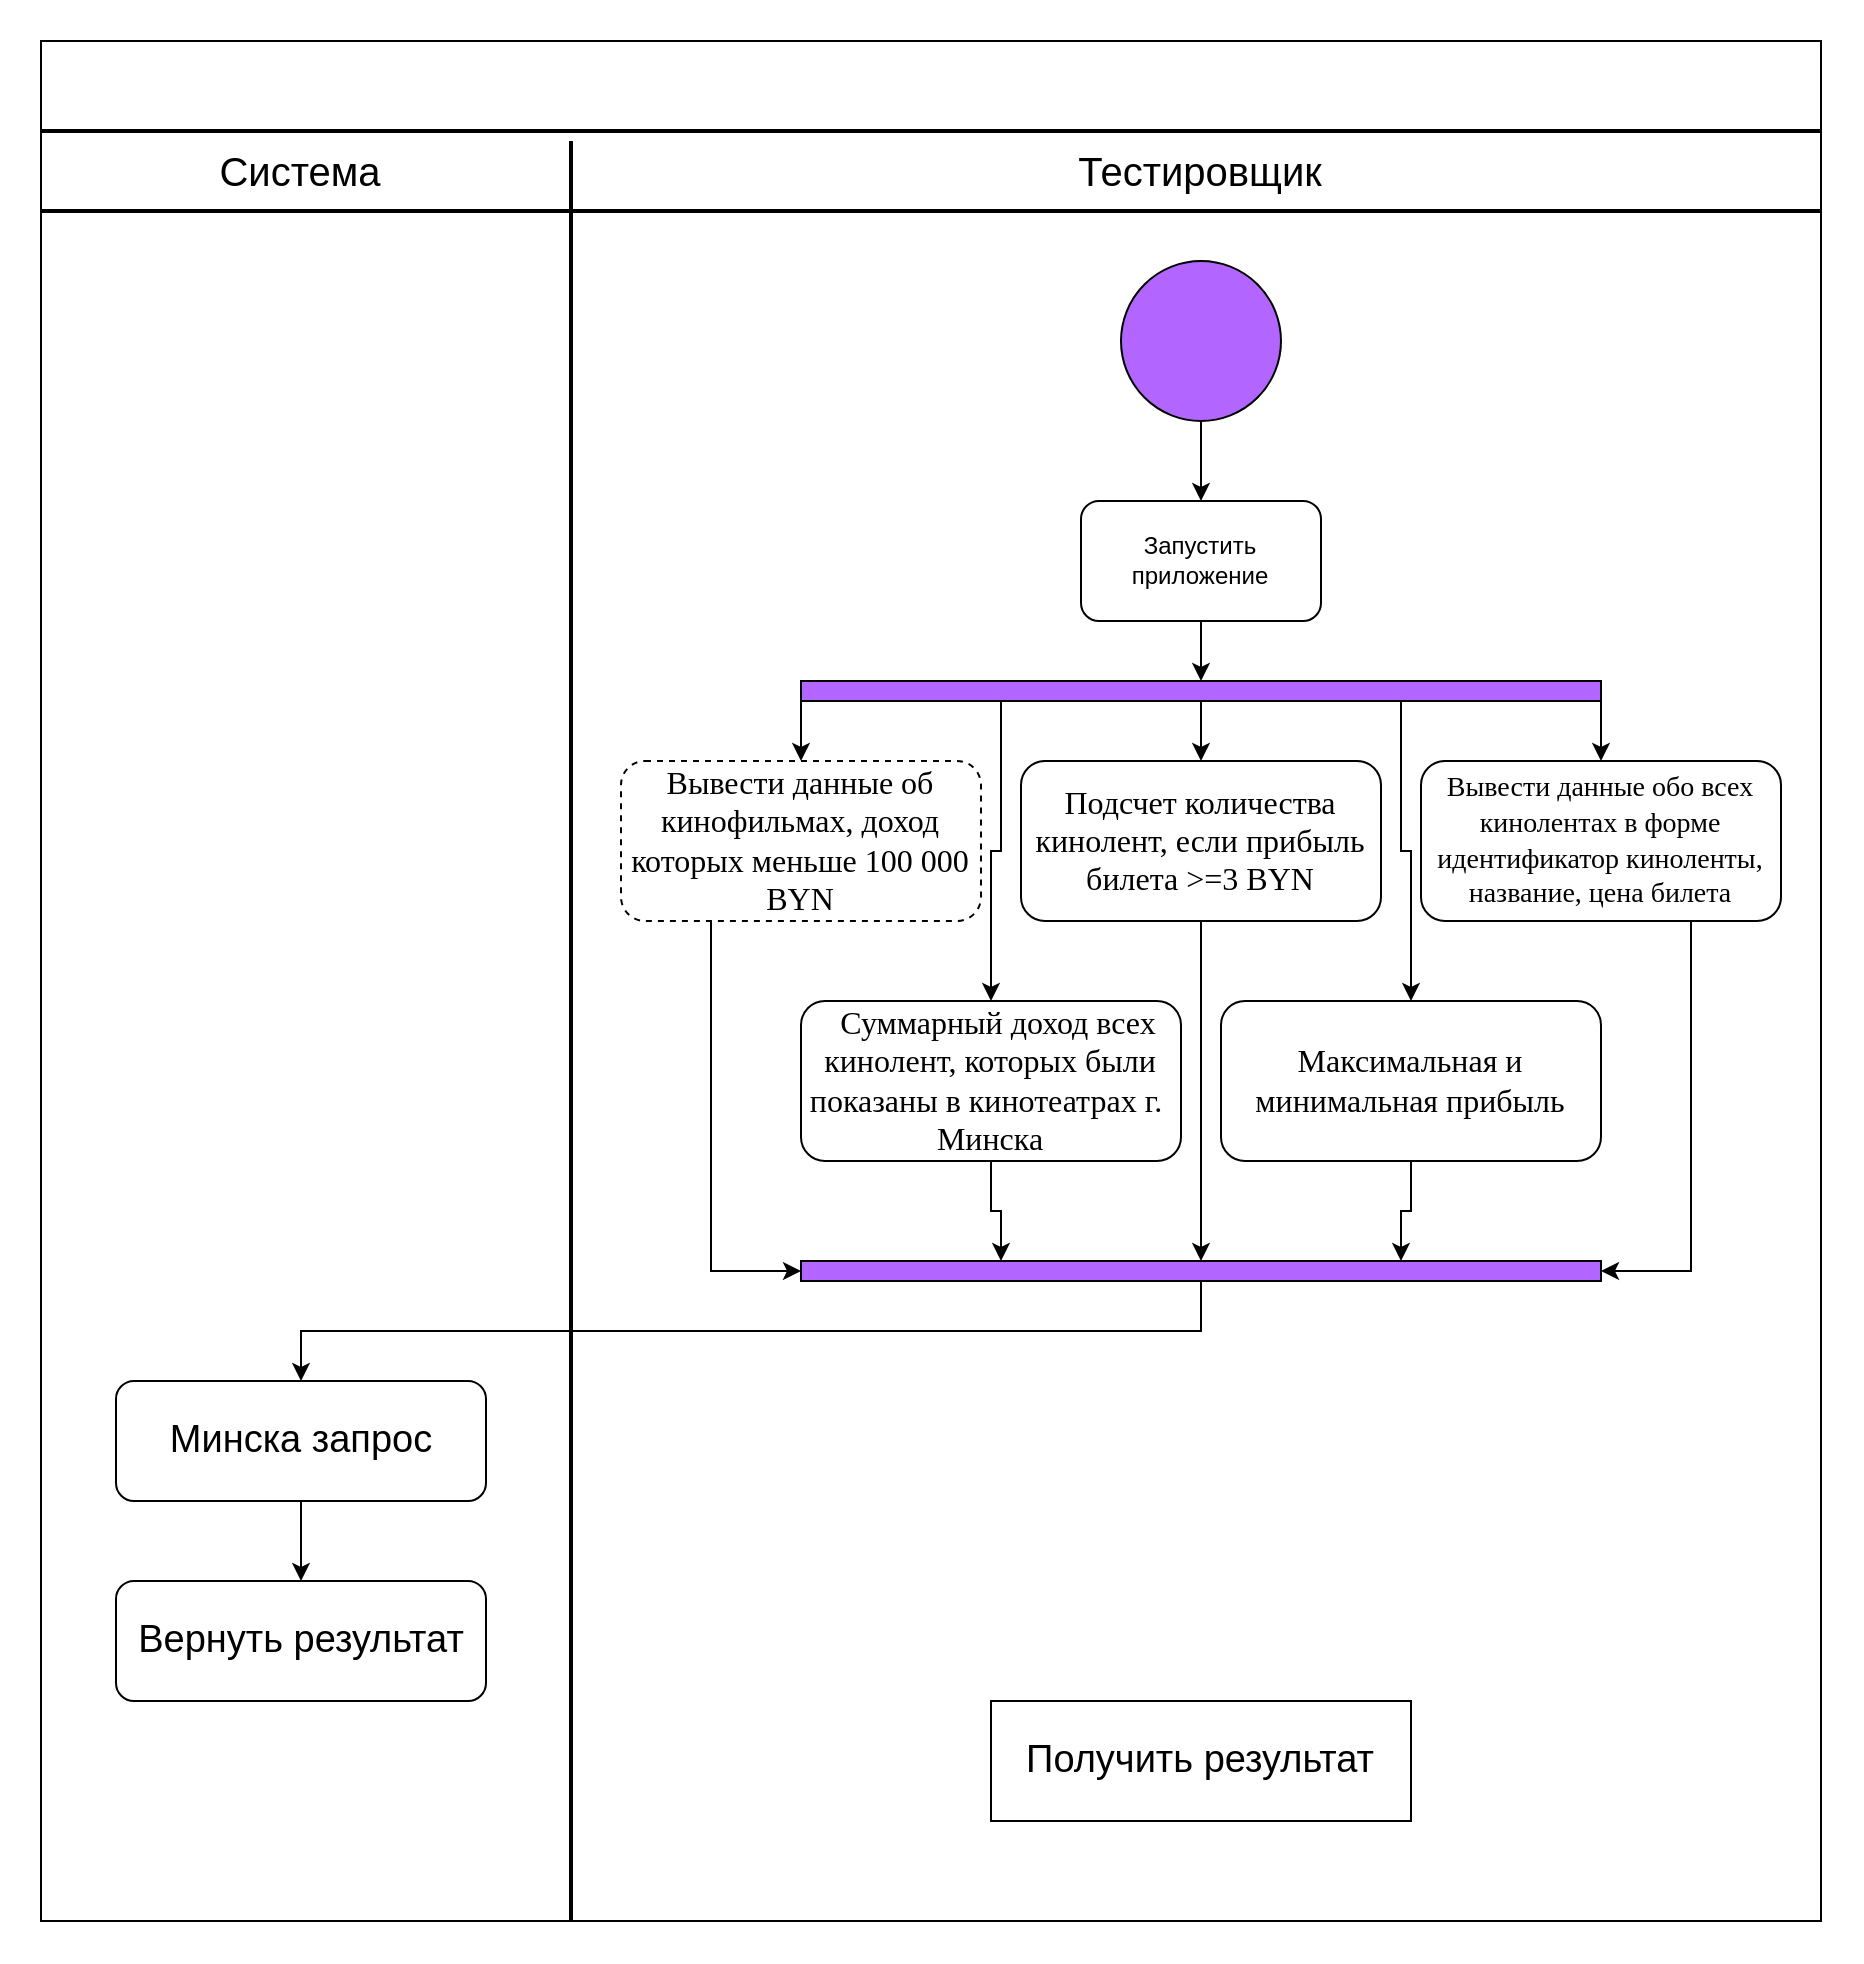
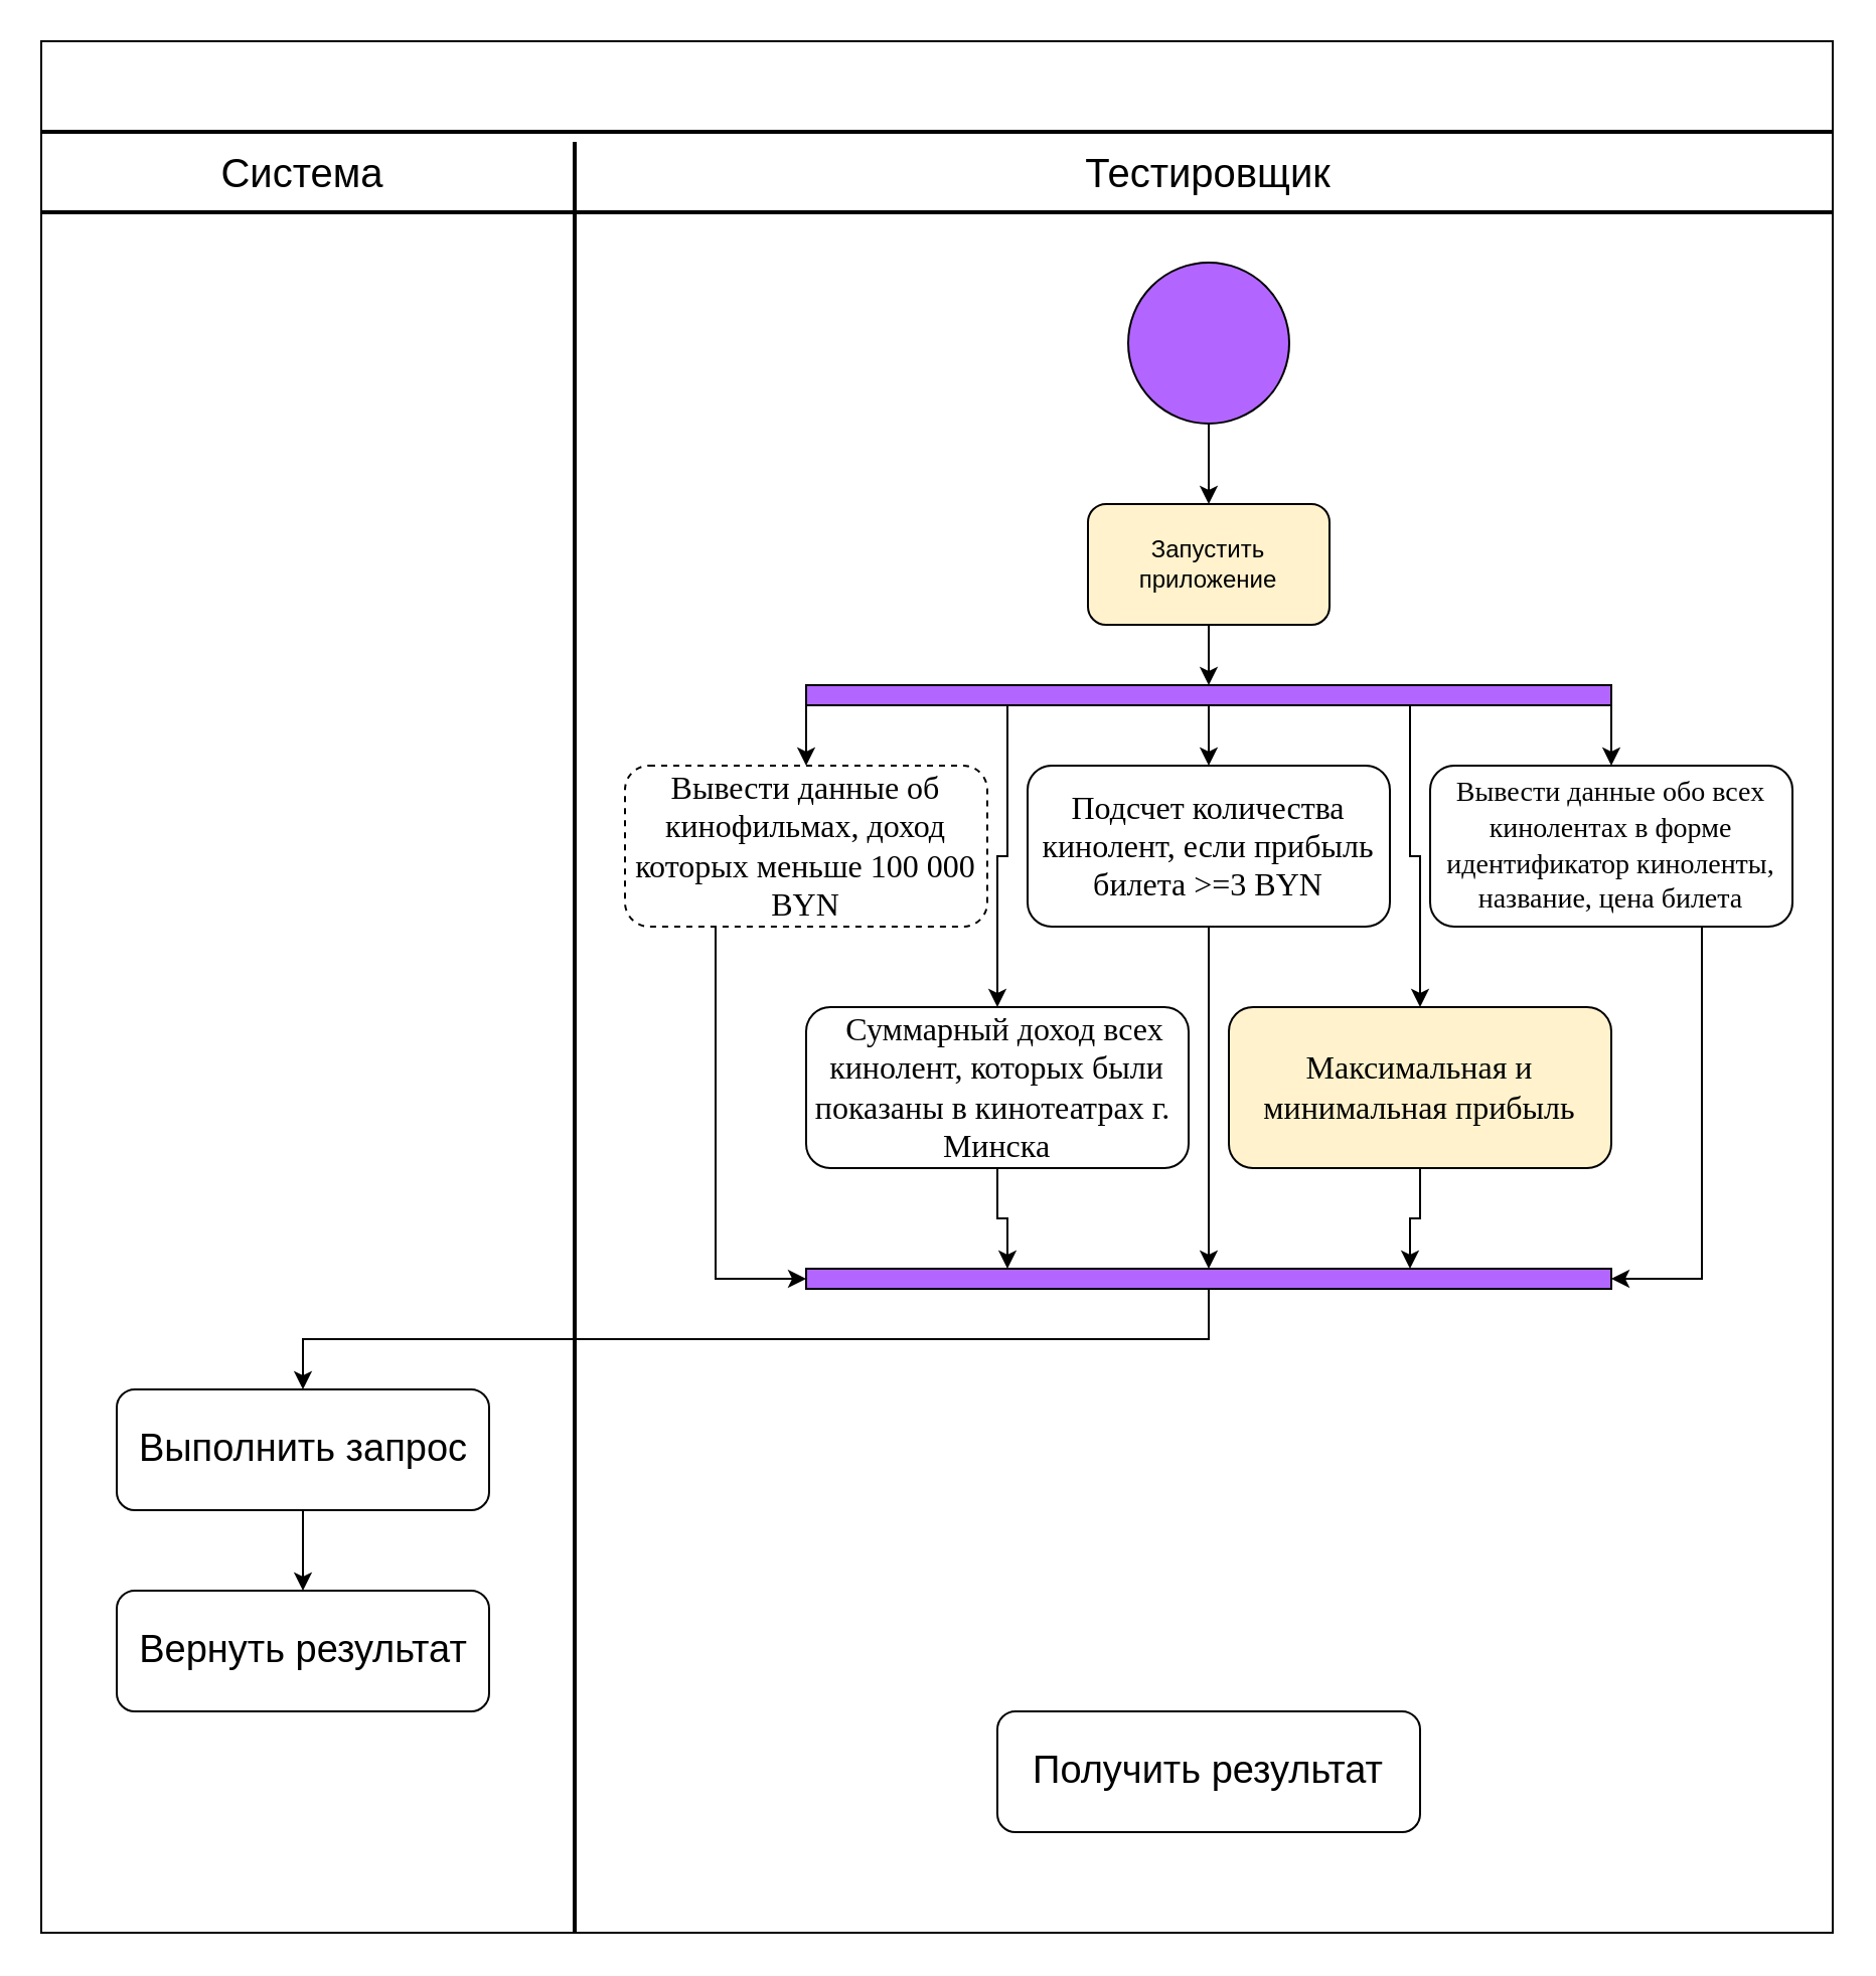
  <mxCell id="0" />
  <mxCell id="1" parent="0" />
  <mxCell id="2" value="" style="rounded=0;whiteSpace=wrap;html=1;" vertex="1" parent="1"><mxGeometry x="20" y="20" width="890" height="940" as="geometry" /></mxCell>
  <mxCell id="3" value="" style="line;strokeWidth=2;html=1;" vertex="1" parent="1"><mxGeometry x="20" y="60" width="890" height="10" as="geometry" /></mxCell>
  <mxCell id="4" value="" style="line;strokeWidth=2;html=1;" vertex="1" parent="1"><mxGeometry x="20" y="100" width="890" height="10" as="geometry" /></mxCell>
  <mxCell id="5" value="" style="line;strokeWidth=2;direction=south;html=1;" vertex="1" parent="1"><mxGeometry x="280" y="70" width="10" height="890" as="geometry" /></mxCell>
  <mxCell id="6" value="&lt;font style=&quot;font-size: 20px;&quot;&gt;Система&lt;/font&gt;" style="text;html=1;align=center;verticalAlign=middle;whiteSpace=wrap;rounded=0;" vertex="1" parent="1"><mxGeometry x="120" y="70" width="60" height="30" as="geometry" /></mxCell>
  <mxCell id="7" value="&lt;font style=&quot;font-size: 20px;&quot;&gt;Тестировщик&lt;/font&gt;" style="text;html=1;align=center;verticalAlign=middle;whiteSpace=wrap;rounded=0;" vertex="1" parent="1"><mxGeometry x="570" y="70" width="60" height="30" as="geometry" /></mxCell>
  <mxCell id="8" style="edgeStyle=orthogonalEdgeStyle;rounded=0;orthogonalLoop=1;jettySize=auto;html=1;exitX=0.5;exitY=1;exitDx=0;exitDy=0;" edge="1" parent="1" source="9" target="11"><mxGeometry relative="1" as="geometry" /></mxCell>
  <mxCell id="9" value="" style="ellipse;whiteSpace=wrap;html=1;aspect=fixed;fillColor=#B266FF;" vertex="1" parent="1"><mxGeometry x="560" y="130" width="80" height="80" as="geometry" /></mxCell>
  <mxCell id="10" style="edgeStyle=orthogonalEdgeStyle;rounded=0;orthogonalLoop=1;jettySize=auto;html=1;exitX=0.5;exitY=1;exitDx=0;exitDy=0;entryX=0.5;entryY=0;entryDx=0;entryDy=0;" edge="1" parent="1" source="11" target="17"><mxGeometry relative="1" as="geometry" /></mxCell>
- <mxCell id="11" value="Запустить приложение" style="rounded=1;whiteSpace=wrap;html=1;" vertex="1" parent="1"><mxGeometry x="540" y="250" width="120" height="60" as="geometry" /></mxCell>
+ <mxCell id="11" value="Запустить приложение" style="rounded=1;whiteSpace=wrap;html=1;fillColor=#fff2cc;" vertex="1" parent="1"><mxGeometry x="540" y="250" width="120" height="60" as="geometry" /></mxCell>
  <mxCell id="12" style="edgeStyle=orthogonalEdgeStyle;rounded=0;orthogonalLoop=1;jettySize=auto;html=1;exitX=0.5;exitY=1;exitDx=0;exitDy=0;entryX=0.5;entryY=0;entryDx=0;entryDy=0;" edge="1" parent="1" source="17" target="23"><mxGeometry relative="1" as="geometry" /></mxCell>
  <mxCell id="13" style="edgeStyle=orthogonalEdgeStyle;rounded=0;orthogonalLoop=1;jettySize=auto;html=1;exitX=0;exitY=0.75;exitDx=0;exitDy=0;entryX=0.5;entryY=0;entryDx=0;entryDy=0;" edge="1" parent="1" source="17" target="19"><mxGeometry relative="1" as="geometry" /></mxCell>
  <mxCell id="14" style="edgeStyle=orthogonalEdgeStyle;rounded=0;orthogonalLoop=1;jettySize=auto;html=1;exitX=1;exitY=0.75;exitDx=0;exitDy=0;entryX=0.5;entryY=0;entryDx=0;entryDy=0;" edge="1" parent="1" source="17" target="21"><mxGeometry relative="1" as="geometry" /></mxCell>
  <mxCell id="15" style="edgeStyle=orthogonalEdgeStyle;rounded=0;orthogonalLoop=1;jettySize=auto;html=1;exitX=0.25;exitY=1;exitDx=0;exitDy=0;" edge="1" parent="1" source="17" target="25"><mxGeometry relative="1" as="geometry" /></mxCell>
  <mxCell id="16" style="edgeStyle=orthogonalEdgeStyle;rounded=0;orthogonalLoop=1;jettySize=auto;html=1;exitX=0.75;exitY=1;exitDx=0;exitDy=0;" edge="1" parent="1" source="17" target="27"><mxGeometry relative="1" as="geometry" /></mxCell>
  <mxCell id="17" value="" style="rounded=0;whiteSpace=wrap;html=1;fillColor=#B266FF;" vertex="1" parent="1"><mxGeometry x="400" y="340" width="400" height="10" as="geometry" /></mxCell>
  <mxCell id="18" style="edgeStyle=orthogonalEdgeStyle;rounded=0;orthogonalLoop=1;jettySize=auto;html=1;exitX=0.25;exitY=1;exitDx=0;exitDy=0;entryX=0;entryY=0.5;entryDx=0;entryDy=0;" edge="1" parent="1" source="19" target="29"><mxGeometry relative="1" as="geometry" /></mxCell>
  <mxCell id="19" value="&lt;span style=&quot;font-family: LiberationSans; font-size: 16px;&quot;&gt;Вывести данные об кинофильмах, доход которых меньше 100 000 BYN&lt;/span&gt;" style="rounded=1;whiteSpace=wrap;html=1;dashed=1;" vertex="1" parent="1"><mxGeometry x="310" y="380" width="180" height="80" as="geometry" /></mxCell>
  <mxCell id="20" style="edgeStyle=orthogonalEdgeStyle;rounded=0;orthogonalLoop=1;jettySize=auto;html=1;exitX=0.75;exitY=1;exitDx=0;exitDy=0;entryX=1;entryY=0.5;entryDx=0;entryDy=0;" edge="1" parent="1" source="21" target="29"><mxGeometry relative="1" as="geometry" /></mxCell>
  <mxCell id="21" value="&lt;div style=&quot;font-size: 14px;&quot;&gt;&lt;span style=&quot;font-family: LiberationSans;&quot;&gt;Вывести данные обо всех кинолентах в форме идентификатор киноленты,&lt;/span&gt;&lt;/div&gt;&lt;div style=&quot;font-size: 14px;&quot;&gt;&lt;span style=&quot;font-family: LiberationSans;&quot;&gt;название, цена билета&lt;/span&gt;&lt;/div&gt;" style="rounded=1;whiteSpace=wrap;html=1;" vertex="1" parent="1"><mxGeometry x="710" y="380" width="180" height="80" as="geometry" /></mxCell>
  <mxCell id="22" style="edgeStyle=orthogonalEdgeStyle;rounded=0;orthogonalLoop=1;jettySize=auto;html=1;exitX=0.5;exitY=1;exitDx=0;exitDy=0;entryX=0.5;entryY=0;entryDx=0;entryDy=0;" edge="1" parent="1" source="23" target="29"><mxGeometry relative="1" as="geometry" /></mxCell>
  <mxCell id="23" value="&lt;span style=&quot;font-family: LiberationSans; font-size: 16px;&quot;&gt;Подсчет количества кинолент, если прибыль билета &amp;gt;=3 BYN&lt;/span&gt;" style="rounded=1;whiteSpace=wrap;html=1;" vertex="1" parent="1"><mxGeometry x="510" y="380" width="180" height="80" as="geometry" /></mxCell>
  <mxCell id="24" style="edgeStyle=orthogonalEdgeStyle;rounded=0;orthogonalLoop=1;jettySize=auto;html=1;exitX=0.5;exitY=1;exitDx=0;exitDy=0;entryX=0.25;entryY=0;entryDx=0;entryDy=0;" edge="1" parent="1" source="25" target="29"><mxGeometry relative="1" as="geometry" /></mxCell>
  <mxCell id="25" value="&lt;div style=&quot;font-size: 14px;&quot;&gt;&lt;span style=&quot;font-size: 12pt; font-family: LiberationSans;&quot;&gt;&amp;nbsp; Суммарный доход всех кинолент, которых были показаны в кинотеатрах г.&amp;nbsp;&lt;/span&gt;&lt;/div&gt;&lt;div style=&quot;font-size: 14px;&quot;&gt;&lt;span style=&quot;font-size: 12pt; font-family: LiberationSans;&quot;&gt;Минска&lt;/span&gt;&lt;/div&gt;" style="rounded=1;whiteSpace=wrap;html=1;" vertex="1" parent="1"><mxGeometry x="400" y="500" width="190" height="80" as="geometry" /></mxCell>
  <mxCell id="26" style="edgeStyle=orthogonalEdgeStyle;rounded=0;orthogonalLoop=1;jettySize=auto;html=1;exitX=0.5;exitY=1;exitDx=0;exitDy=0;entryX=0.75;entryY=0;entryDx=0;entryDy=0;" edge="1" parent="1" source="27" target="29"><mxGeometry relative="1" as="geometry" /></mxCell>
- <mxCell id="27" value="&lt;div style=&quot;font-size: 14px;&quot;&gt;&lt;span style=&quot;font-family: LiberationSans; font-size: 16px;&quot;&gt;Максимальная и минимальная прибыль&lt;/span&gt;&lt;br&gt;&lt;/div&gt;" style="rounded=1;whiteSpace=wrap;html=1;" vertex="1" parent="1"><mxGeometry x="610" y="500" width="190" height="80" as="geometry" /></mxCell>
+ <mxCell id="27" value="&lt;div style=&quot;font-size: 14px;&quot;&gt;&lt;span style=&quot;font-family: LiberationSans; font-size: 16px;&quot;&gt;Максимальная и минимальная прибыль&lt;/span&gt;&lt;br&gt;&lt;/div&gt;" style="rounded=1;whiteSpace=wrap;html=1;fillColor=#fff2cc;" vertex="1" parent="1"><mxGeometry x="610" y="500" width="190" height="80" as="geometry" /></mxCell>
  <mxCell id="28" style="edgeStyle=orthogonalEdgeStyle;rounded=0;orthogonalLoop=1;jettySize=auto;html=1;exitX=0.5;exitY=1;exitDx=0;exitDy=0;entryX=0.5;entryY=0;entryDx=0;entryDy=0;" edge="1" parent="1" source="29" target="31"><mxGeometry relative="1" as="geometry" /></mxCell>
  <mxCell id="29" value="" style="rounded=0;whiteSpace=wrap;html=1;fillColor=#B266FF;" vertex="1" parent="1"><mxGeometry x="400" y="630" width="400" height="10" as="geometry" /></mxCell>
  <mxCell id="30" style="edgeStyle=orthogonalEdgeStyle;rounded=0;orthogonalLoop=1;jettySize=auto;html=1;exitX=0.5;exitY=1;exitDx=0;exitDy=0;entryX=0.5;entryY=0;entryDx=0;entryDy=0;" edge="1" parent="1" source="31" target="32"><mxGeometry relative="1" as="geometry" /></mxCell>
- <mxCell id="31" value="&lt;font style=&quot;font-size: 19px;&quot;&gt;Минска запрос&lt;/font&gt;" style="rounded=1;whiteSpace=wrap;html=1;" vertex="1" parent="1"><mxGeometry x="57.5" y="690" width="185" height="60" as="geometry" /></mxCell>
+ <mxCell id="31" value="&lt;font style=&quot;font-size: 19px;&quot;&gt;Выполнить запрос&lt;/font&gt;" style="rounded=1;whiteSpace=wrap;html=1;" vertex="1" parent="1"><mxGeometry x="57.5" y="690" width="185" height="60" as="geometry" /></mxCell>
  <mxCell id="32" value="&lt;span style=&quot;font-size: 19px;&quot;&gt;Вернуть результат&lt;/span&gt;" style="rounded=1;whiteSpace=wrap;html=1;" vertex="1" parent="1"><mxGeometry x="57.5" y="790" width="185" height="60" as="geometry" /></mxCell>
- <mxCell id="33" value="&lt;font style=&quot;font-size: 19px;&quot;&gt;Получить результат&lt;/font&gt;" style="whiteSpace=wrap;html=1;rounded=0;" vertex="1" parent="1"><mxGeometry x="495" y="850" width="210" height="60" as="geometry" /></mxCell>
+ <mxCell id="33" value="&lt;font style=&quot;font-size: 19px;&quot;&gt;Получить результат&lt;/font&gt;" style="rounded=1;whiteSpace=wrap;html=1;" vertex="1" parent="1"><mxGeometry x="495" y="850" width="210" height="60" as="geometry" /></mxCell>
